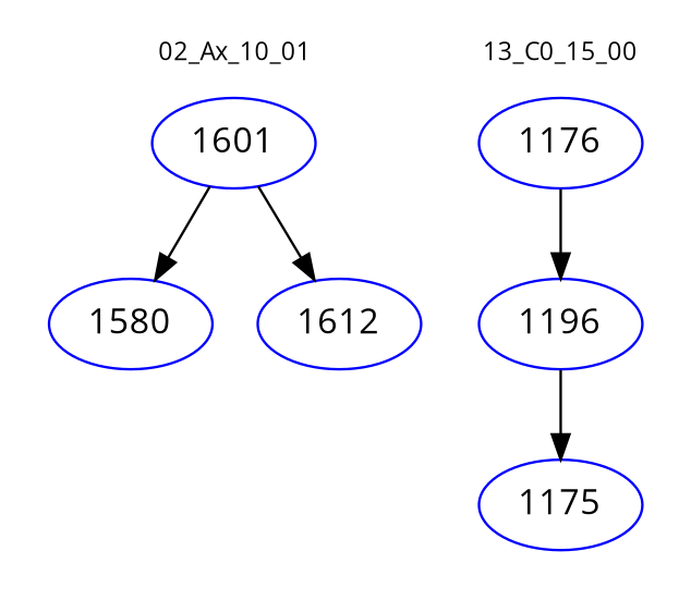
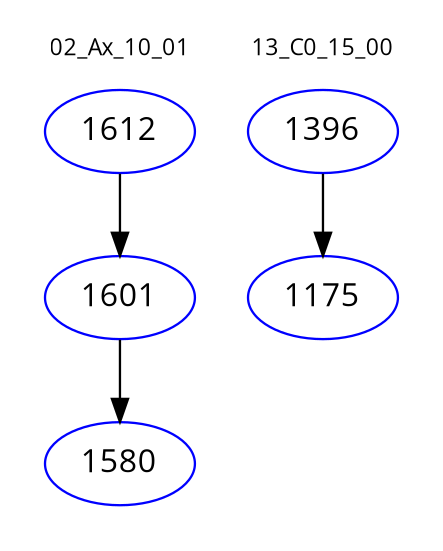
  digraph {
    fontname="Open Sans"
    node [color=blue fontname="Open Sans"]
    edge [color=black fontname="Open Sans"]
    n1 [label=1601]
    n2 [label=1580]
    n3 [label=1612]
-   n4 [label=1176]
    n5 [label=1175]
-   n6 [label=1196]
+   n6 [label=1396]
    subgraph cluster_1 {
      color=white
      fontsize=10
      label="02_Ax_10_01"
      n1
      n2
      n3
    }
    subgraph cluster_2 {
      color=white
      fontsize=10
      label="13_C0_15_00"
-     n4
      n5
      n6
    }
    n1 -> n2
-   n1 -> n3
-   n4 -> n6
+   n3 -> n1
    n6 -> n5
  }
